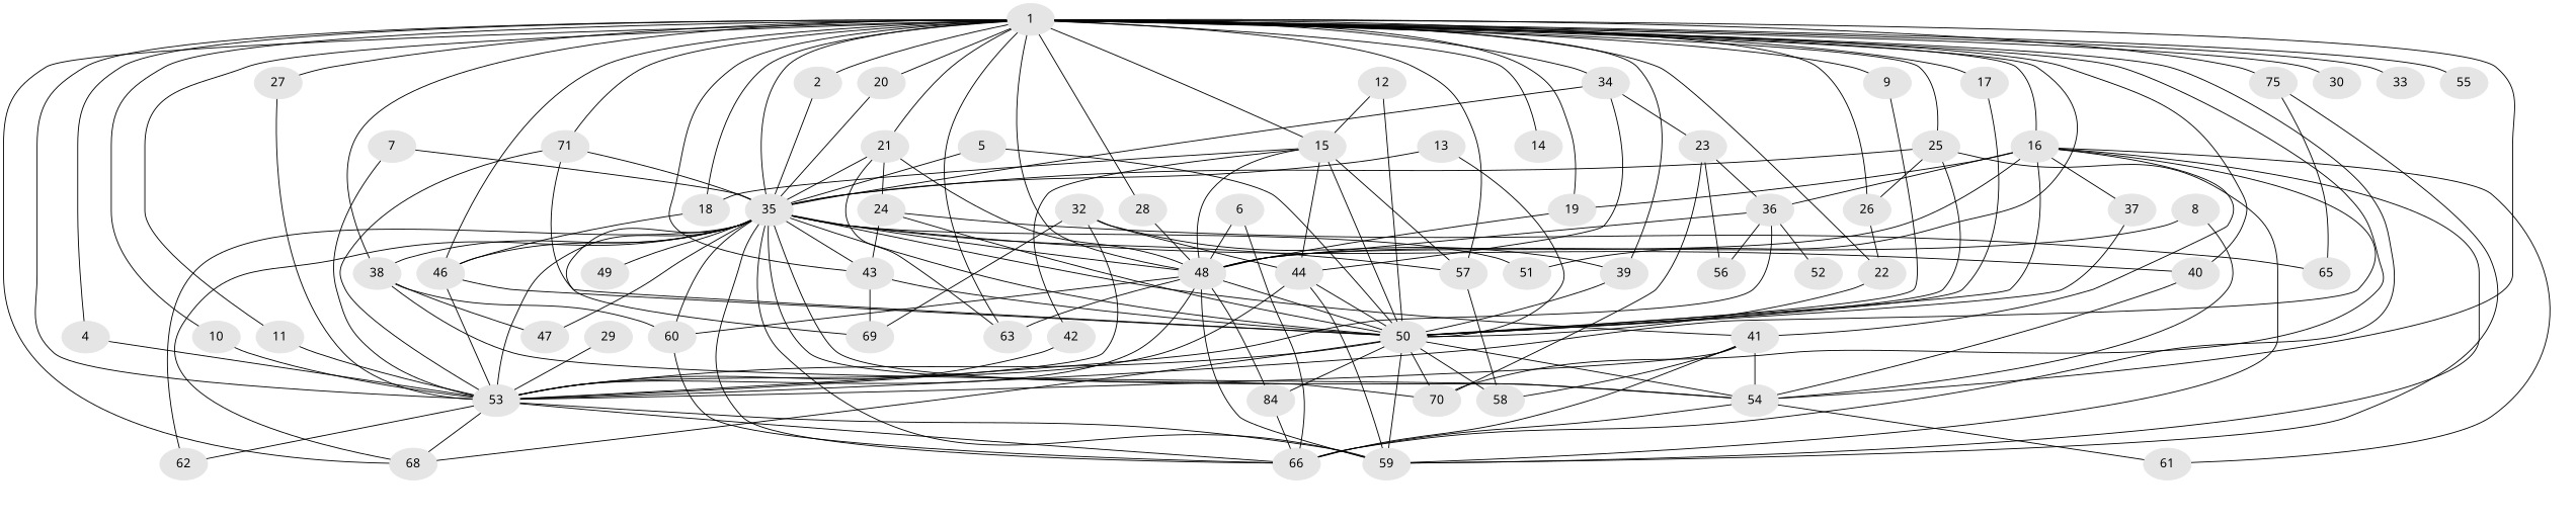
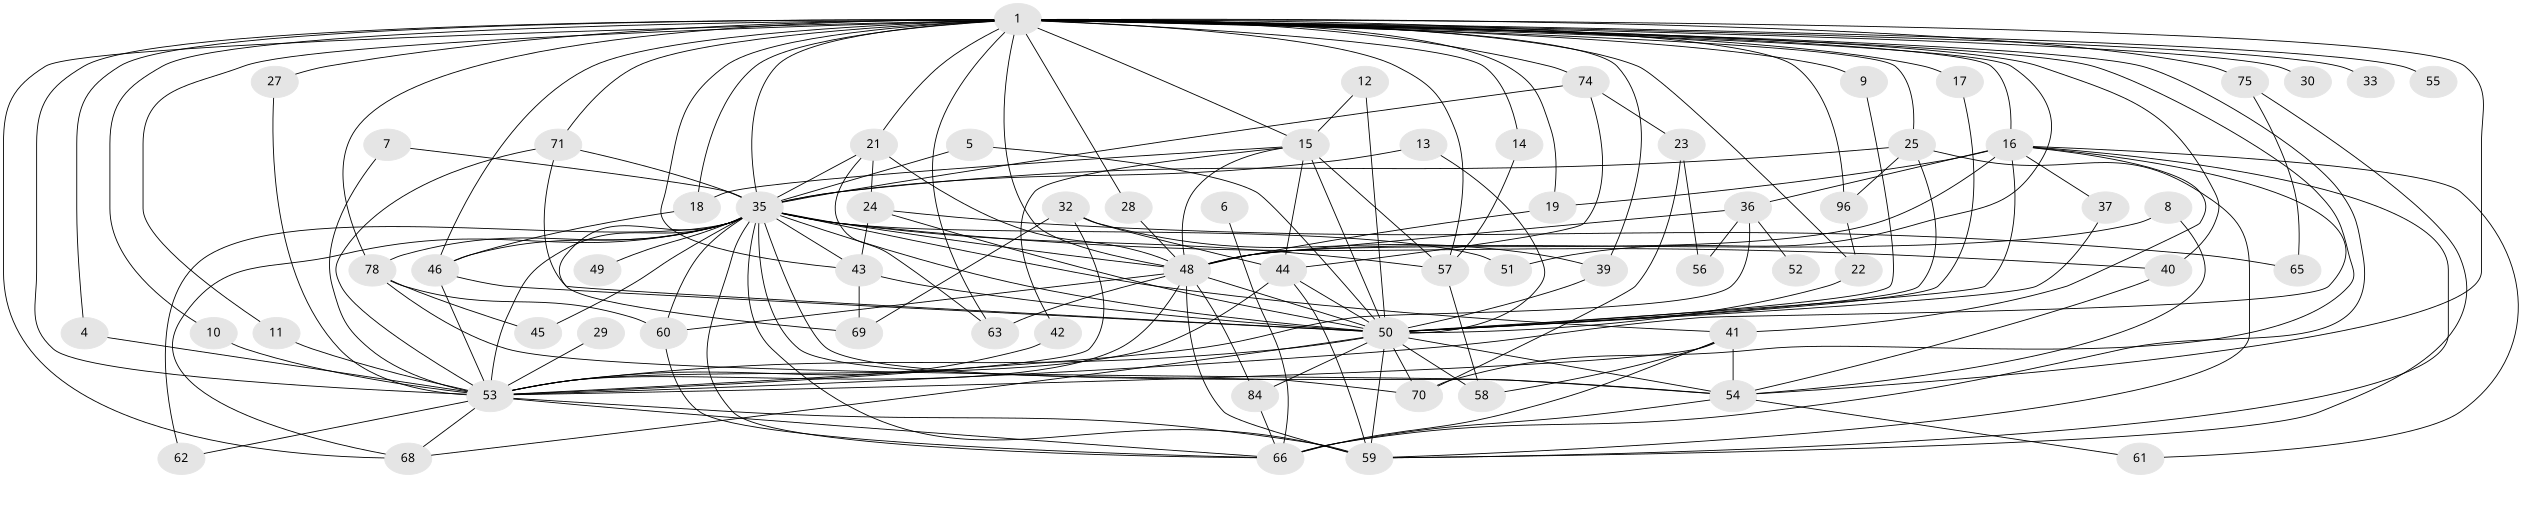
  graph {
    fontname="Noto Sans"
    node [color=gray90 fontname="Noto Sans" style=filled]
    edge [fontname="Noto Sans" weight=1.0]
    1
-   2
    4
    9
    10
    11
    14
    15
    16
    17
    18
    19
-   20
    21
    22
    25
-   26
+   26 [label=96]
    27
    28
    30
    n21 [label=71]
    33
-   34
+   34 [label=74]
    35
-   38
+   38 [label=78]
    39
    40
    43
    n29 [label=75]
    46
    48
    51
    53
    54
    55
    57
    63
    66
    68
    70
    50
    44
    42
    59
    36
    37
    41
    61
    24
    23
    56
    29
    69
-   47
+   47 [label=45]
    49
    60
    62
    65
    n59 [label=84]
    58
    5
    6
    7
    8
    12
    13
    52
    32
-   1 -- 2
    1 -- 4
    1 -- 9
    1 -- 10
    1 -- 11
    1 -- 14
    1 -- 15
    1 -- 16
    1 -- 17
    1 -- 18 [weight=2.0]
    1 -- 19
-   1 -- 20
    1 -- 21
    1 -- 22
    1 -- 25
    1 -- 26
    1 -- 27
    1 -- 28
    1 -- 30
    1 -- n21
    1 -- 33
    1 -- 34
    1 -- 35 [weight=8.0]
    1 -- 38
    1 -- 39
    1 -- 40
    1 -- 43
    1 -- n29 [weight=3.0]
    1 -- 46
    1 -- 48 [weight=4.0]
    1 -- 51
    1 -- 53 [weight=4.0]
    1 -- 54 [weight=2.0]
    1 -- 55
    1 -- 57 [weight=2.0]
    1 -- 63
    1 -- 66
    1 -- 68
    1 -- 70
-   2 -- 35
    4 -- 53
    9 -- 50
    10 -- 53
    11 -- 53
+   14 -- 57
    15 -- 18
    15 -- 48
    15 -- 57
    15 -- 50 [weight=2.0]
    15 -- 44
    15 -- 42
    16 -- 19
    16 -- 48
    16 -- 53
    16 -- 50
    16 -- 59
    16 -- 36
    16 -- 37
    16 -- 41
    16 -- 61
    17 -- 50
    18 -- 46
    19 -- 48
-   20 -- 35
    21 -- 35 [weight=2.0]
    21 -- 48
    21 -- 63
    21 -- 24
    22 -- 50
    25 -- 26
    25 -- 35
    25 -- 50
    25 -- 59
    26 -- 22
    27 -- 53
    28 -- 48
    n21 -- 35
    n21 -- 53
    n21 -- 50
    34 -- 35
    34 -- 44
    34 -- 23 [weight=2.0]
    35 -- 38
    35 -- 40
    35 -- 43
    35 -- 46 [weight=2.0]
    35 -- 48 [weight=2.0]
    35 -- 51
    35 -- 53 [weight=2.0]
    35 -- 54
    35 -- 57
    35 -- 66
    35 -- 68
    35 -- 70
    35 -- 50 [weight=2.0]
    35 -- 59 [weight=2.0]
    35 -- 41 [weight=2.0]
    35 -- 69
    35 -- 47
    35 -- 49 [weight=2.0]
    35 -- 60
    35 -- 62
    38 -- 54
    38 -- 47
    38 -- 60
    39 -- 50
    40 -- 54
    43 -- 50
    43 -- 69
    n29 -- 59
    n29 -- 65
    46 -- 53
    46 -- 50
    48 -- 53 [weight=2.0]
    48 -- 63
    48 -- 50 [weight=2.0]
    48 -- 59
    48 -- 60
    48 -- n59 [weight=2.0]
    53 -- 66
    53 -- 68
    53 -- 59
    53 -- 62
    54 -- 66
    54 -- 61
    57 -- 58
    50 -- 53
    50 -- 54 [weight=2.0]
    50 -- 68
    50 -- 70
    50 -- 59 [weight=2.0]
    50 -- n59
    50 -- 58
    44 -- 53
    44 -- 50
    44 -- 59
    42 -- 53
    36 -- 48 [weight=2.0]
    36 -- 53 [weight=2.0]
    36 -- 56
    36 -- 52
    37 -- 50
    41 -- 53
    41 -- 54
    41 -- 66
    41 -- 58
    24 -- 43
    24 -- 50
    24 -- 65
    23 -- 70
-   23 -- 36
    23 -- 56
    29 -- 53
    60 -- 66
    n59 -- 66
    5 -- 35
    5 -- 50
-   6 -- 48
    6 -- 66
    7 -- 35
    7 -- 53
    8 -- 48
    8 -- 54
    12 -- 15
    12 -- 50
    13 -- 35
    13 -- 50
    32 -- 39
    32 -- 53 [weight=2.0]
    32 -- 44
    32 -- 69
  }
